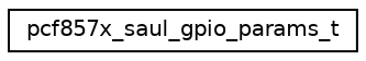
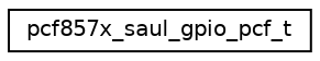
  digraph {
    rankdir=LR
-   n1 [color=black fillcolor=white fontname=Helvetica fontsize=10 height=0.2 label=pcf857x_saul_gpio_params_t shape=record style=filled width=0.4]
+   n1 [color=black fillcolor=white fontname=Helvetica fontsize=10 height=0.2 label=pcf857x_saul_gpio_pcf_t shape=record style=filled width=0.4]
  }
